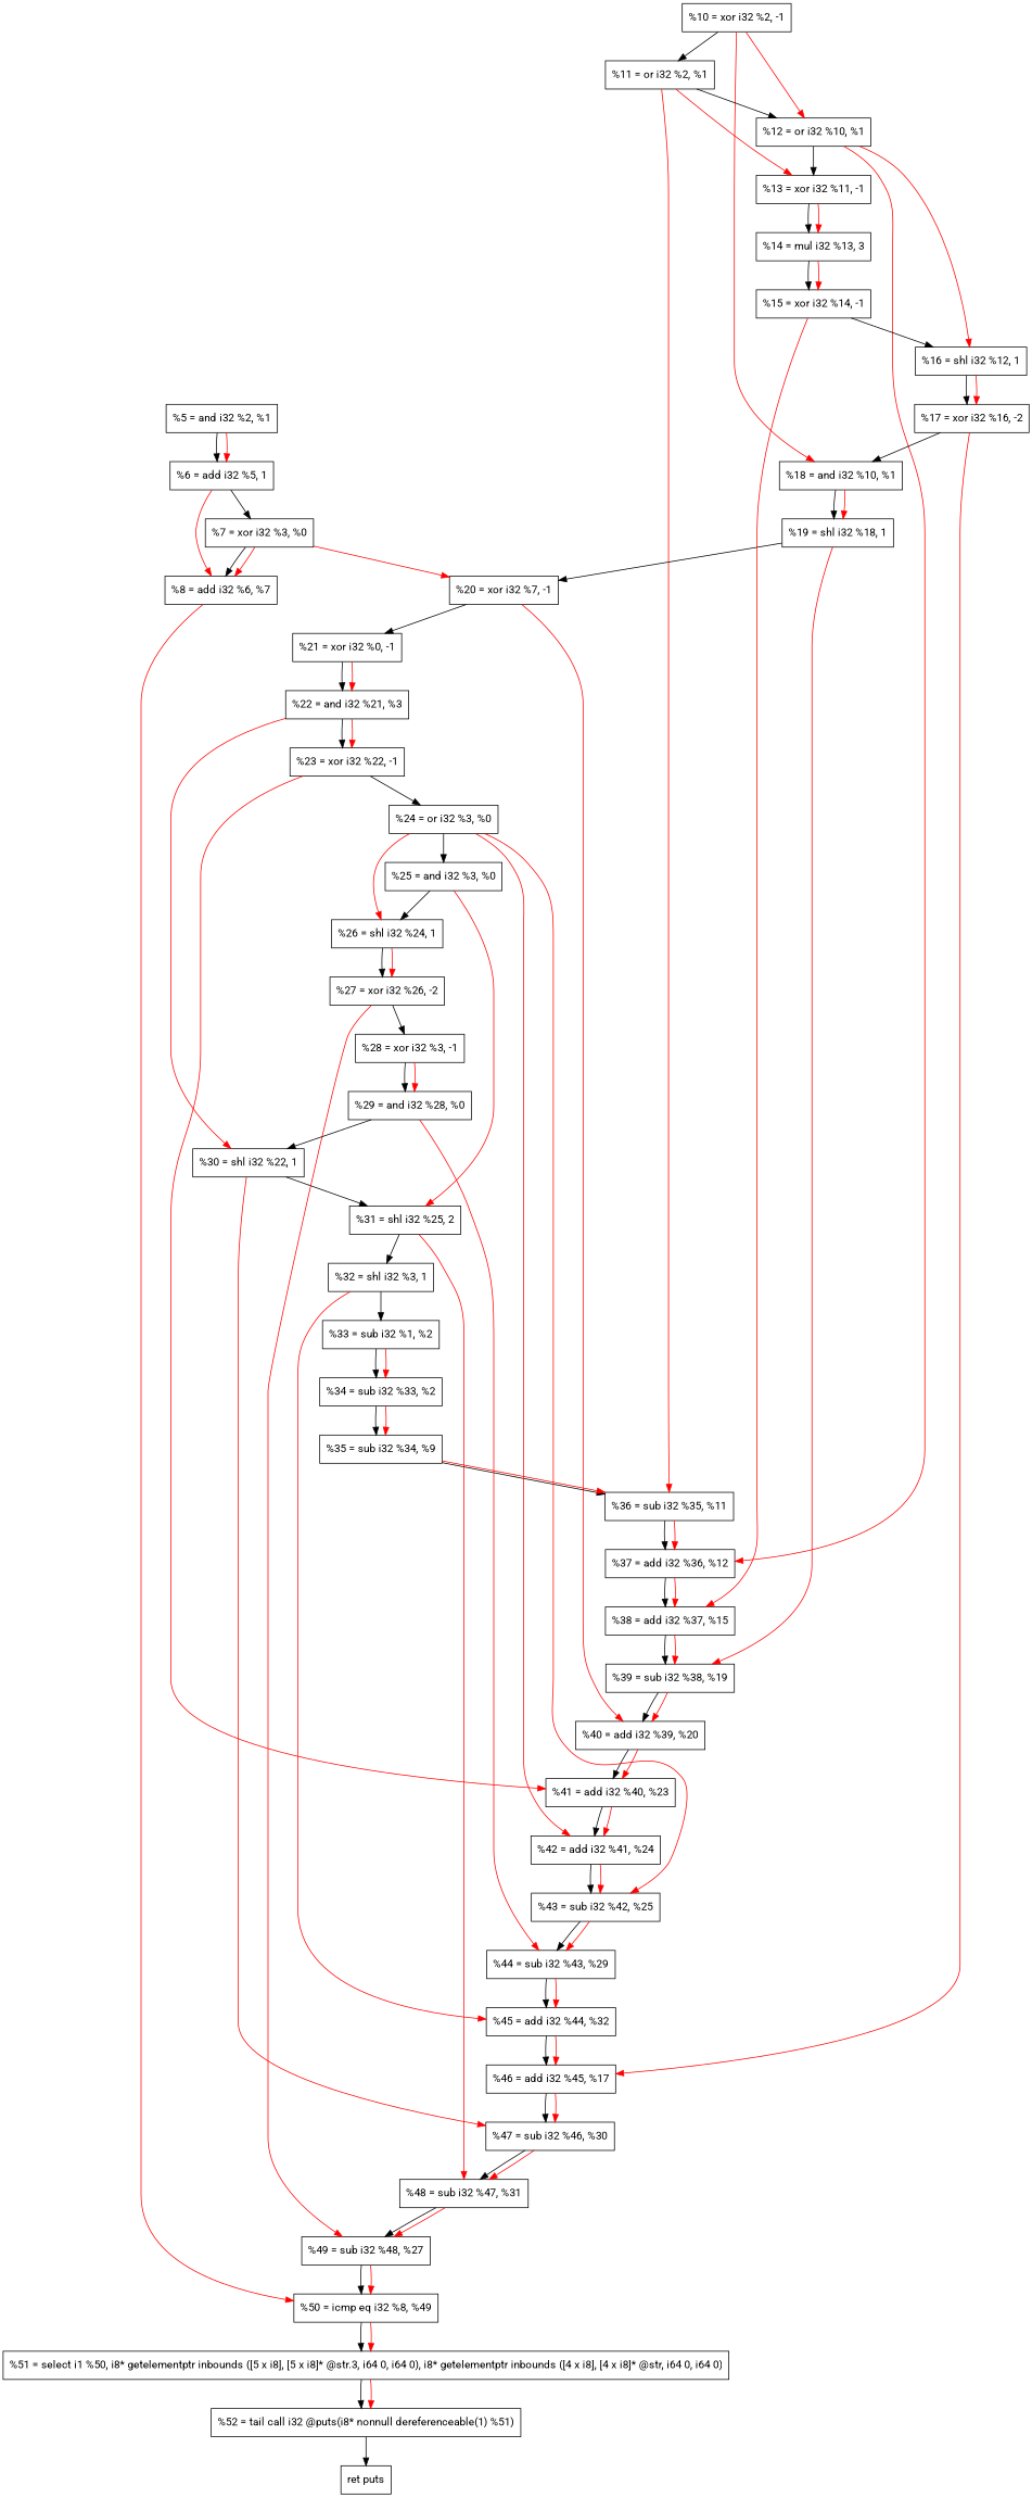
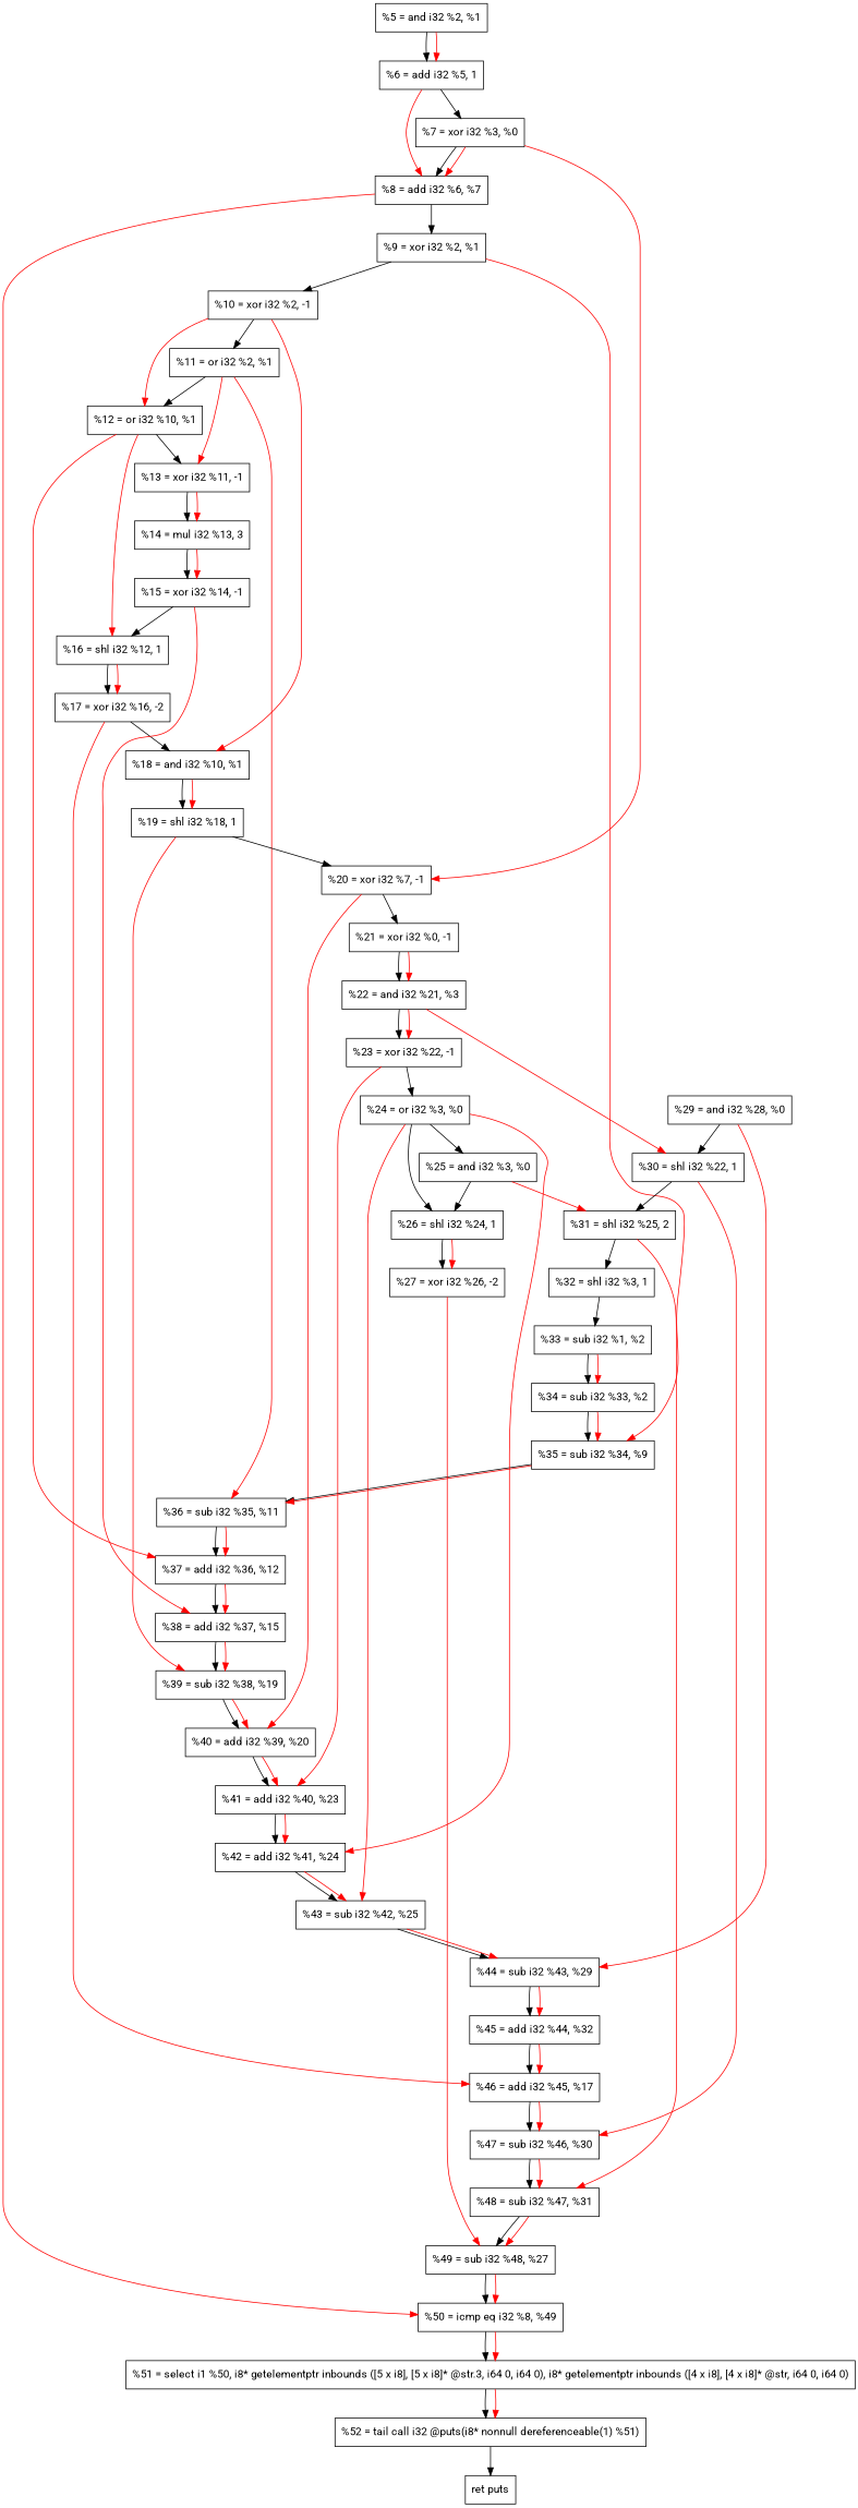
  digraph {
    fontname=Roboto
    node [fontname=Roboto shape=record]
    edge [fontname=Roboto color=red]
    n1 [label="  %5 = and i32 %2, %1"]
    n2 [label="  %6 = add i32 %5, 1"]
    n3 [label="  %7 = xor i32 %3, %0"]
    n4 [label="  %8 = add i32 %6, %7"]
    n5 [label="  %20 = xor i32 %7, -1"]
+   n6 [label="  %9 = xor i32 %2, %1"]
    n7 [label="  %50 = icmp eq i32 %8, %49"]
    n8 [label="  %21 = xor i32 %0, -1"]
    n9 [label="  %40 = add i32 %39, %20"]
    n10 [label="  %10 = xor i32 %2, -1"]
    n11 [label="  %35 = sub i32 %34, %9"]
    n12 [label="  %51 = select i1 %50, i8* getelementptr inbounds ([5 x i8], [5 x i8]* @str.3, i64 0, i64 0), i8* getelementptr inbounds ([4 x i8], [4 x i8]* @str, i64 0, i64 0)"]
    n13 [label="  %11 = or i32 %2, %1"]
    n14 [label="  %12 = or i32 %10, %1"]
    n15 [label="  %18 = and i32 %10, %1"]
    n16 [label="  %36 = sub i32 %35, %11"]
    n17 [label="  %13 = xor i32 %11, -1"]
    n18 [label="  %16 = shl i32 %12, 1"]
    n19 [label="  %37 = add i32 %36, %12"]
    n20 [label="  %19 = shl i32 %18, 1"]
    n21 [label="  %14 = mul i32 %13, 3"]
    n22 [label="  %17 = xor i32 %16, -2"]
    n23 [label="  %38 = add i32 %37, %15"]
    n24 [label="  %15 = xor i32 %14, -1"]
    n25 [label="  %39 = sub i32 %38, %19"]
    n26 [label="  %46 = add i32 %45, %17"]
    n27 [label="  %47 = sub i32 %46, %30"]
    n28 [label="  %22 = and i32 %21, %3"]
    n29 [label="  %41 = add i32 %40, %23"]
    n30 [label="  %23 = xor i32 %22, -1"]
    n31 [label="  %30 = shl i32 %22, 1"]
    n32 [label="  %24 = or i32 %3, %0"]
    n33 [label="  %31 = shl i32 %25, 2"]
    n34 [label="  %25 = and i32 %3, %0"]
    n35 [label="  %26 = shl i32 %24, 1"]
    n36 [label="  %42 = add i32 %41, %24"]
    n37 [label="  %43 = sub i32 %42, %25"]
    n38 [label="  %27 = xor i32 %26, -2"]
    n39 [label="  %32 = shl i32 %3, 1"]
    n40 [label="  %48 = sub i32 %47, %31"]
    n41 [label="  %44 = sub i32 %43, %29"]
-   n42 [label="  %28 = xor i32 %3, -1"]
    n43 [label="  %49 = sub i32 %48, %27"]
    n44 [label="  %29 = and i32 %28, %0"]
    n45 [label="  %45 = add i32 %44, %32"]
    n46 [label="  %33 = sub i32 %1, %2"]
    n47 [label="  %34 = sub i32 %33, %2"]
    n48 [label="  %52 = tail call i32 @puts(i8* nonnull dereferenceable(1) %51)"]
    n49 [label="ret puts"]
    n1 -> n2 [color=""]
    n1 -> n2
    n2 -> n3 [color=""]
    n2 -> n4
    n3 -> n4 [color=""]
    n3 -> n4
    n3 -> n5
+   n4 -> n6 [color=""]
    n4 -> n7
    n5 -> n8 [color=""]
    n5 -> n9
+   n6 -> n10 [color=""]
+   n6 -> n11
    n7 -> n12 [color=""]
    n7 -> n12
    n8 -> n28 [color=""]
    n8 -> n28
    n9 -> n29 [color=""]
    n9 -> n29
    n10 -> n13 [color=""]
    n10 -> n14
    n10 -> n15
    n11 -> n16 [color=""]
    n11 -> n16
    n12 -> n48 [color=""]
    n12 -> n48
    n13 -> n14 [color=""]
    n13 -> n16
    n13 -> n17
    n14 -> n17 [color=""]
    n14 -> n18
    n14 -> n19
    n15 -> n20 [color=""]
    n15 -> n20
    n16 -> n19 [color=""]
    n16 -> n19
    n17 -> n21 [color=""]
    n17 -> n21
    n18 -> n22 [color=""]
    n18 -> n22
    n19 -> n23 [color=""]
    n19 -> n23
    n20 -> n5 [color=""]
    n20 -> n25
    n21 -> n24 [color=""]
    n21 -> n24
    n22 -> n15 [color=""]
    n22 -> n26
    n23 -> n25 [color=""]
    n23 -> n25
    n24 -> n18 [color=""]
    n24 -> n23
    n25 -> n9 [color=""]
    n25 -> n9
    n26 -> n27 [color=""]
    n26 -> n27
    n27 -> n40 [color=""]
    n27 -> n40
    n28 -> n30 [color=""]
    n28 -> n30
    n28 -> n31
    n29 -> n36 [color=""]
    n29 -> n36
    n30 -> n29
    n30 -> n32 [color=""]
    n31 -> n27
    n31 -> n33 [color=""]
    n32 -> n34 [color=""]
-   n32 -> n35
+   n32 -> n35 [color=black]
    n32 -> n36
    n32 -> n37
    n33 -> n39 [color=""]
    n33 -> n40
    n34 -> n33
    n34 -> n35 [color=""]
    n35 -> n38 [color=""]
    n35 -> n38
    n36 -> n37 [color=""]
    n36 -> n37
    n37 -> n41 [color=""]
    n37 -> n41
-   n38 -> n42 [color=""]
    n38 -> n43
-   n39 -> n45
    n39 -> n46 [color=""]
    n40 -> n43 [color=""]
    n40 -> n43
    n41 -> n45 [color=""]
    n41 -> n45
-   n42 -> n44 [color=""]
-   n42 -> n44
    n43 -> n7 [color=""]
    n43 -> n7
    n44 -> n31 [color=""]
    n44 -> n41
    n45 -> n26 [color=""]
    n45 -> n26
    n46 -> n47 [color=""]
    n46 -> n47
    n47 -> n11 [color=""]
    n47 -> n11
    n48 -> n49 [color=""]
  }
